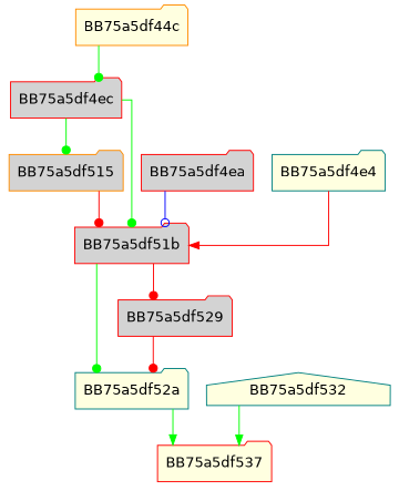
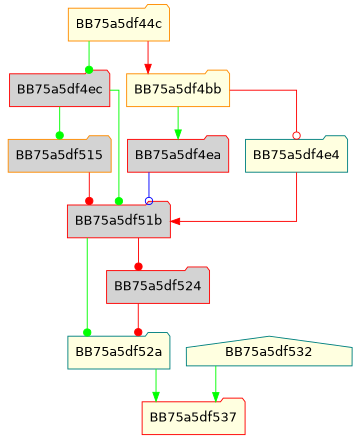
  digraph {
    fontname="DejaVu Sans"
    splines=ortho
    node [color=red fillcolor=lightyellow fontname="DejaVu Sans" shape=folder style=filled]
    edge [arrowhead=dot color=green fontname="DejaVu Sans"]
    BB75a5df44c [color=darkorange]
    BB75a5df4ec [fillcolor=lightgrey]
+   BB75a5df4bb [color=darkorange]
    BB75a5df51b [fillcolor=lightgrey]
    BB75a5df515 [color=darkorange fillcolor=lightgrey]
    BB75a5df4ea [fillcolor=lightgrey]
    BB75a5df4e4 [color=teal]
    BB75a5df52a [color=teal]
-   BB75a5df524 [fillcolor=lightgrey label=BB75a5df529]
+   BB75a5df524 [fillcolor=lightgrey]
    BB75a5df537
    BB75a5df532 [color=teal shape=house]
    BB75a5df44c -> BB75a5df4ec
+   BB75a5df44c -> BB75a5df4bb [arrowhead=normal color=red]
    BB75a5df4ec -> BB75a5df51b
    BB75a5df4ec -> BB75a5df515
+   BB75a5df4bb -> BB75a5df4ea [arrowhead=normal]
+   BB75a5df4bb -> BB75a5df4e4 [arrowhead=odot color=red]
    BB75a5df51b -> BB75a5df52a
    BB75a5df51b -> BB75a5df524 [color=red]
    BB75a5df515 -> BB75a5df51b [color=red]
    BB75a5df4ea -> BB75a5df51b [arrowhead=odot color=blue]
    BB75a5df4e4 -> BB75a5df51b [arrowhead=normal color=red]
    BB75a5df52a -> BB75a5df537 [arrowhead=normal]
    BB75a5df524 -> BB75a5df52a [color=red]
    BB75a5df532 -> BB75a5df537 [arrowhead=normal]
  }
